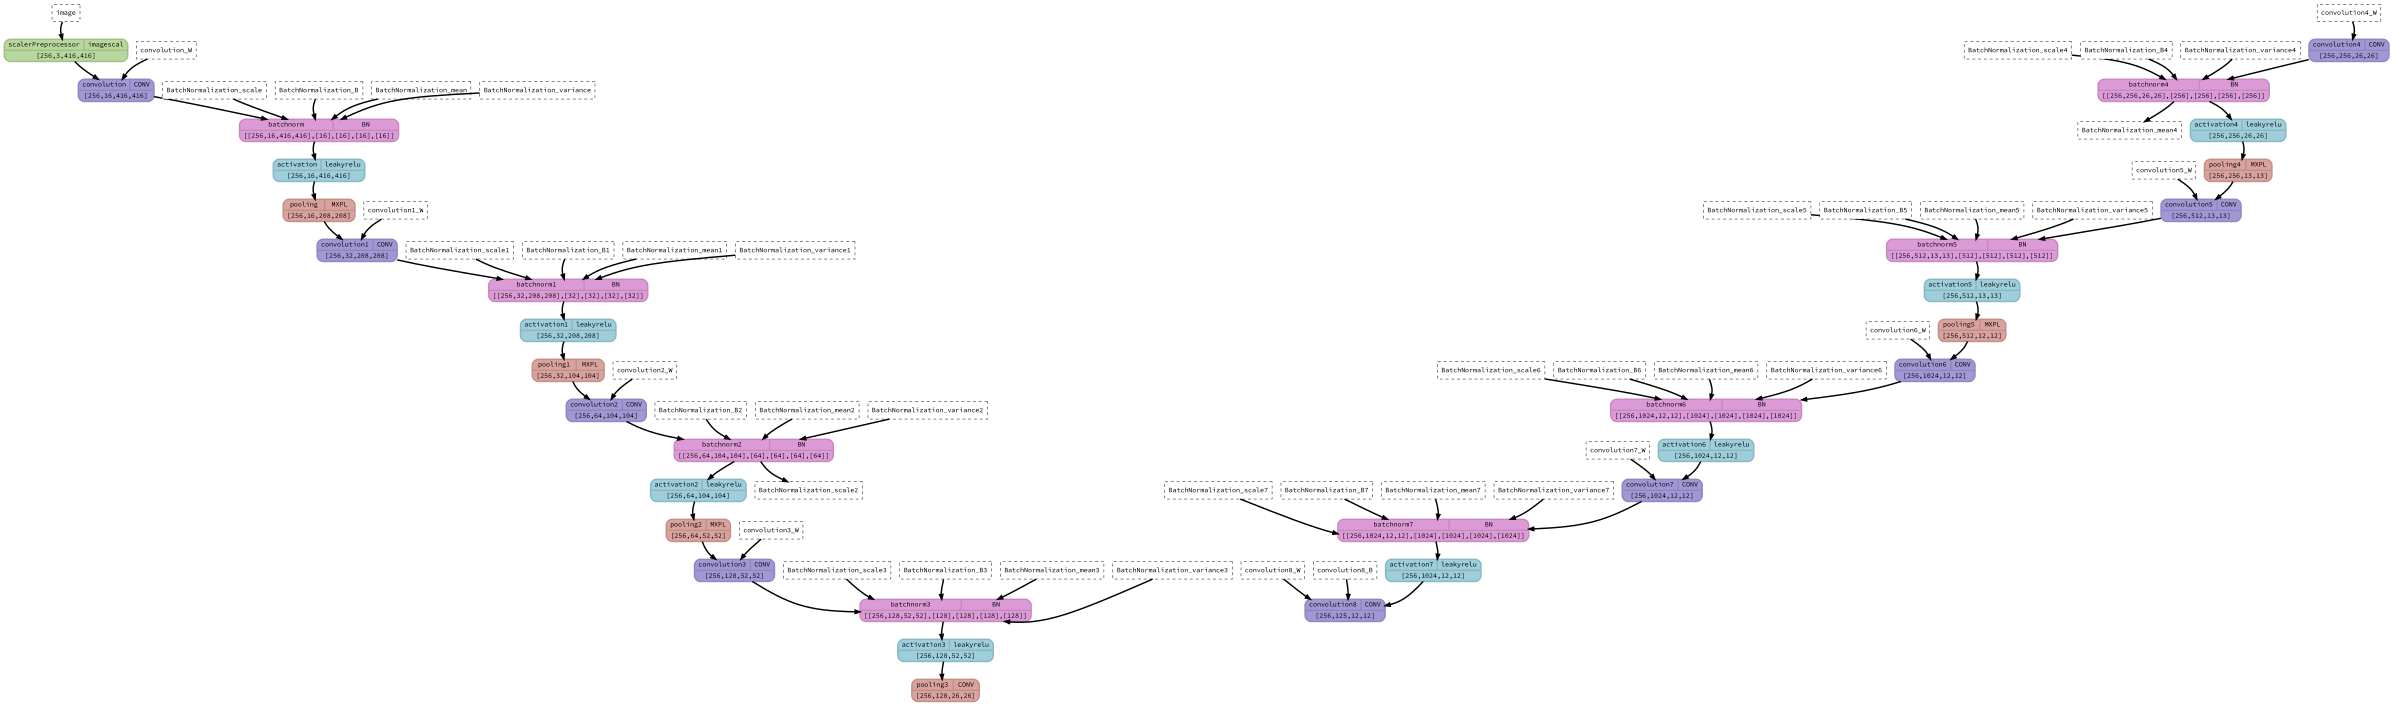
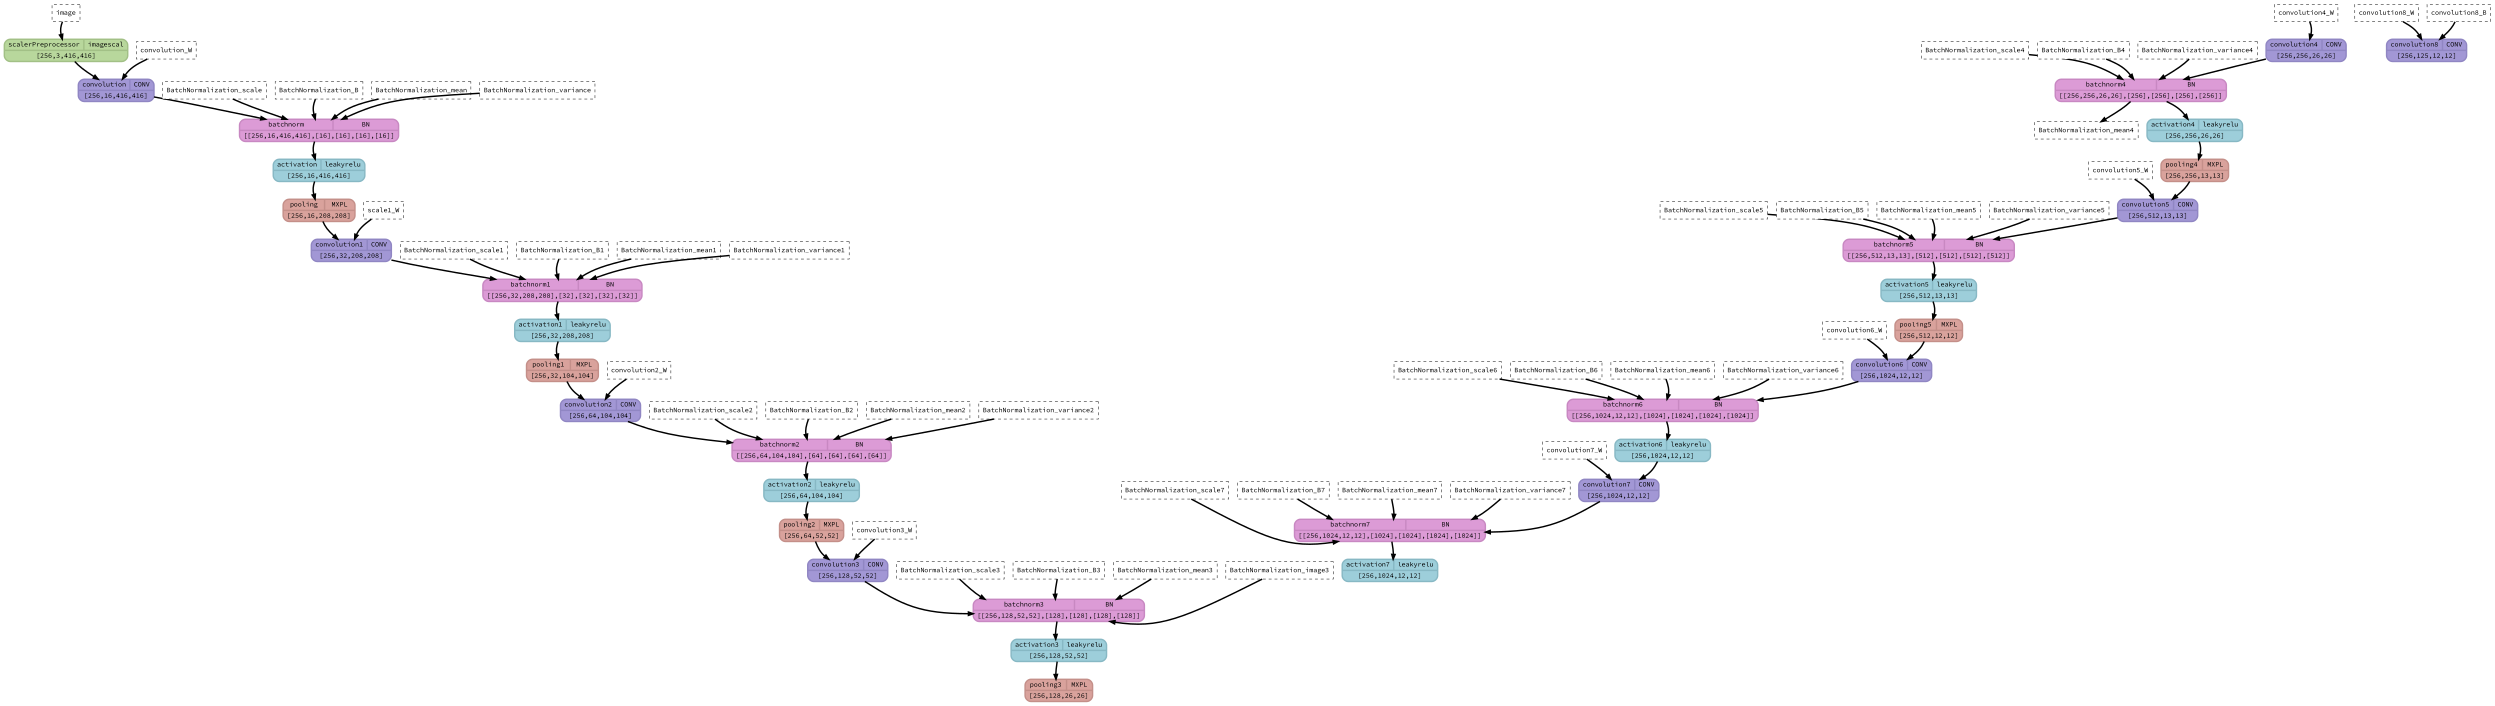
  strict digraph {
    fontname="Source Code Pro"
    overlap_shrink=true
    rankdir=TB
    splines=curved
    node [fillcolor=white fontname="Source Code Pro" shape=box style="filled,dashed" type=constant_input]
    edge [fontname="Source Code Pro" penwidth=3]
    n1 [label=image]
    n2 [color="#a2c086" fillcolor="#b8d79c" fontcolor="#000000" inputs=image label="{ {scalerPreprocessor  | imagescal} | [256,3,416,416] }" outputs=image2 penwidth=3 shape=Mrecord style=filled type=ImageScaler]
    n3 [color="#9086c3" fillcolor="#a297d5" fontcolor="#000000" inputs="image2;convolution_W" label="{ {convolution  | CONV} | [256,16,416,416] }" outputs=convolution2d_1_output penwidth=3 shape=Mrecord style=filled type=Conv]
    n4 [color="#c888c2" fillcolor="#dc9bd6" fontcolor="#000000" inputs="convolution2d_1_output;BatchNormalization_scale;BatchNormalization_B;BatchNormalization_mean;BatchNormalization_variance" label="{ {batchnorm  | BN} | [[256,16,416,416],[16],[16],[16],[16]] }" outputs=batchnormalization_1_output penwidth=3 shape=Mrecord style=filled type=BatchNormalization]
    n5 [label=convolution_W]
    n6 [color="#87b8c4" fillcolor="#9dceda" fontcolor="#000000" inputs=batchnormalization_1_output label="{ {activation  | leakyrelu} | [256,16,416,416] }" outputs=leakyrelu_1_output penwidth=3 shape=Mrecord style=filled type=LeakyRelu]
    n7 [label=BatchNormalization_scale]
    n8 [label=BatchNormalization_B]
    n9 [label=BatchNormalization_mean]
    n10 [label=BatchNormalization_variance]
    n11 [color="#c48f89" fillcolor="#d9a29c" fontcolor="#000000" inputs=leakyrelu_1_output label="{ {pooling  | MXPL} | [256,16,208,208] }" outputs=maxpooling2d_1_output penwidth=3 shape=Mrecord style=filled type=MaxPool]
    n12 [color="#9086c3" fillcolor="#a297d5" fontcolor="#000000" inputs="maxpooling2d_1_output;convolution1_W" label="{ {convolution1  | CONV} | [256,32,208,208] }" outputs=convolution2d_2_output penwidth=3 shape=Mrecord style=filled type=Conv]
    n13 [color="#c888c2" fillcolor="#dc9bd6" fontcolor="#000000" inputs="convolution2d_2_output;BatchNormalization_scale1;BatchNormalization_B1;BatchNormalization_mean1;BatchNormalization_variance1" label="{ {batchnorm1  | BN} | [[256,32,208,208],[32],[32],[32],[32]] }" outputs=batchnormalization_2_output penwidth=3 shape=Mrecord style=filled type=BatchNormalization]
-   n14 [label=convolution1_W]
+   n14 [label=scale1_W]
    n15 [color="#87b8c4" fillcolor="#9dceda" fontcolor="#000000" inputs=batchnormalization_2_output label="{ {activation1  | leakyrelu} | [256,32,208,208] }" outputs=leakyrelu_2_output penwidth=3 shape=Mrecord style=filled type=LeakyRelu]
    n16 [label=BatchNormalization_scale1]
    n17 [label=BatchNormalization_B1]
    n18 [label=BatchNormalization_mean1]
    n19 [label=BatchNormalization_variance1]
    n20 [color="#c48f89" fillcolor="#d9a29c" fontcolor="#000000" inputs=leakyrelu_2_output label="{ {pooling1  | MXPL} | [256,32,104,104] }" outputs=maxpooling2d_2_output penwidth=3 shape=Mrecord style=filled type=MaxPool]
    n21 [color="#9086c3" fillcolor="#a297d5" fontcolor="#000000" inputs="maxpooling2d_2_output;convolution2_W" label="{ {convolution2  | CONV} | [256,64,104,104] }" outputs=convolution2d_3_output penwidth=3 shape=Mrecord style=filled type=Conv]
    n22 [color="#c888c2" fillcolor="#dc9bd6" fontcolor="#000000" inputs="convolution2d_3_output;BatchNormalization_scale2;BatchNormalization_B2;BatchNormalization_mean2;BatchNormalization_variance2" label="{ {batchnorm2  | BN} | [[256,64,104,104],[64],[64],[64],[64]] }" outputs=batchnormalization_3_output penwidth=3 shape=Mrecord style=filled type=BatchNormalization]
    n23 [label=convolution2_W]
    n24 [color="#87b8c4" fillcolor="#9dceda" fontcolor="#000000" inputs=batchnormalization_3_output label="{ {activation2  | leakyrelu} | [256,64,104,104] }" outputs=leakyrelu_3_output penwidth=3 shape=Mrecord style=filled type=LeakyRelu]
    n25 [label=BatchNormalization_scale2]
    n26 [label=BatchNormalization_B2]
    n27 [label=BatchNormalization_mean2]
    n28 [label=BatchNormalization_variance2]
    n29 [color="#c48f89" fillcolor="#d9a29c" fontcolor="#000000" inputs=leakyrelu_3_output label="{ {pooling2  | MXPL} | [256,64,52,52] }" outputs=maxpooling2d_3_output penwidth=3 shape=Mrecord style=filled type=MaxPool]
    n30 [color="#9086c3" fillcolor="#a297d5" fontcolor="#000000" inputs="maxpooling2d_3_output;convolution3_W" label="{ {convolution3  | CONV} | [256,128,52,52] }" outputs=convolution2d_4_output penwidth=3 shape=Mrecord style=filled type=Conv]
    n31 [color="#c888c2" fillcolor="#dc9bd6" fontcolor="#000000" inputs="convolution2d_4_output;BatchNormalization_scale3;BatchNormalization_B3;BatchNormalization_mean3;BatchNormalization_variance3" label="{ {batchnorm3  | BN} | [[256,128,52,52],[128],[128],[128],[128]] }" outputs=batchnormalization_4_output penwidth=3 shape=Mrecord style=filled type=BatchNormalization]
    n32 [label=convolution3_W]
    n33 [color="#87b8c4" fillcolor="#9dceda" fontcolor="#000000" inputs=batchnormalization_4_output label="{ {activation3  | leakyrelu} | [256,128,52,52] }" outputs=leakyrelu_4_output penwidth=3 shape=Mrecord style=filled type=LeakyRelu]
    n34 [label=BatchNormalization_scale3]
    n35 [label=BatchNormalization_B3]
    n36 [label=BatchNormalization_mean3]
-   n37 [label=BatchNormalization_variance3]
-   n38 [color="#c48f89" fillcolor="#d9a29c" fontcolor="#000000" inputs=leakyrelu_4_output label="{ {pooling3  | CONV} | [256,128,26,26] }" outputs=maxpooling2d_4_output penwidth=3 shape=Mrecord style=filled type=MaxPool]
+   n37 [label=BatchNormalization_image3]
+   n38 [color="#c48f89" fillcolor="#d9a29c" fontcolor="#000000" inputs=leakyrelu_4_output label="{ {pooling3  | MXPL} | [256,128,26,26] }" outputs=maxpooling2d_4_output penwidth=3 shape=Mrecord style=filled type=MaxPool]
    n39 [color="#9086c3" fillcolor="#a297d5" fontcolor="#000000" inputs="maxpooling2d_4_output;convolution4_W" label="{ {convolution4  | CONV} | [256,256,26,26] }" outputs=convolution2d_5_output penwidth=3 shape=Mrecord style=filled type=Conv]
    n40 [color="#c888c2" fillcolor="#dc9bd6" fontcolor="#000000" inputs="convolution2d_5_output;BatchNormalization_scale4;BatchNormalization_B4;BatchNormalization_mean4;BatchNormalization_variance4" label="{ {batchnorm4  | BN} | [[256,256,26,26],[256],[256],[256],[256]] }" outputs=batchnormalization_5_output penwidth=3 shape=Mrecord style=filled type=BatchNormalization]
    n41 [label=convolution4_W]
    n42 [label=BatchNormalization_mean4]
    n43 [color="#87b8c4" fillcolor="#9dceda" fontcolor="#000000" inputs=batchnormalization_5_output label="{ {activation4  | leakyrelu} | [256,256,26,26] }" outputs=leakyrelu_5_output penwidth=3 shape=Mrecord style=filled type=LeakyRelu]
    n44 [label=BatchNormalization_scale4]
    n45 [label=BatchNormalization_B4]
    n46 [label=BatchNormalization_variance4]
    n47 [color="#c48f89" fillcolor="#d9a29c" fontcolor="#000000" inputs=leakyrelu_5_output label="{ {pooling4  | MXPL} | [256,256,13,13] }" outputs=maxpooling2d_5_output penwidth=3 shape=Mrecord style=filled type=MaxPool]
    n48 [color="#9086c3" fillcolor="#a297d5" fontcolor="#000000" inputs="maxpooling2d_5_output;convolution5_W" label="{ {convolution5  | CONV} | [256,512,13,13] }" outputs=convolution2d_6_output penwidth=3 shape=Mrecord style=filled type=Conv]
    n49 [color="#c888c2" fillcolor="#dc9bd6" fontcolor="#000000" inputs="convolution2d_6_output;BatchNormalization_scale5;BatchNormalization_B5;BatchNormalization_mean5;BatchNormalization_variance5" label="{ {batchnorm5  | BN} | [[256,512,13,13],[512],[512],[512],[512]] }" outputs=batchnormalization_6_output penwidth=3 shape=Mrecord style=filled type=BatchNormalization]
    n50 [label=convolution5_W]
    n51 [color="#87b8c4" fillcolor="#9dceda" fontcolor="#000000" inputs=batchnormalization_6_output label="{ {activation5  | leakyrelu} | [256,512,13,13] }" outputs=leakyrelu_6_output penwidth=3 shape=Mrecord style=filled type=LeakyRelu]
    n52 [label=BatchNormalization_scale5]
    n53 [label=BatchNormalization_B5]
    n54 [label=BatchNormalization_mean5]
    n55 [label=BatchNormalization_variance5]
    n56 [color="#c48f89" fillcolor="#d9a29c" fontcolor="#000000" inputs=leakyrelu_6_output label="{ {pooling5  | MXPL} | [256,512,12,12] }" outputs=maxpooling2d_6_output penwidth=3 shape=Mrecord style=filled type=MaxPool]
    n57 [color="#9086c3" fillcolor="#a297d5" fontcolor="#000000" inputs="maxpooling2d_6_output;convolution6_W" label="{ {convolution6  | CONV} | [256,1024,12,12] }" outputs=convolution2d_7_output penwidth=3 shape=Mrecord style=filled type=Conv]
    n58 [color="#c888c2" fillcolor="#dc9bd6" fontcolor="#000000" inputs="convolution2d_7_output;BatchNormalization_scale6;BatchNormalization_B6;BatchNormalization_mean6;BatchNormalization_variance6" label="{ {batchnorm6  | BN} | [[256,1024,12,12],[1024],[1024],[1024],[1024]] }" outputs=batchnormalization_7_output penwidth=3 shape=Mrecord style=filled type=BatchNormalization]
    n59 [label=convolution6_W]
    n60 [color="#87b8c4" fillcolor="#9dceda" fontcolor="#000000" inputs=batchnormalization_7_output label="{ {activation6  | leakyrelu} | [256,1024,12,12] }" outputs=leakyrelu_7_output penwidth=3 shape=Mrecord style=filled type=LeakyRelu]
    n61 [label=BatchNormalization_scale6]
    n62 [label=BatchNormalization_B6]
    n63 [label=BatchNormalization_mean6]
    n64 [label=BatchNormalization_variance6]
    n65 [color="#9086c3" fillcolor="#a297d5" fontcolor="#000000" inputs="leakyrelu_7_output;convolution7_W" label="{ {convolution7  | CONV} | [256,1024,12,12] }" outputs=convolution2d_8_output penwidth=3 shape=Mrecord style=filled type=Conv]
    n66 [color="#c888c2" fillcolor="#dc9bd6" fontcolor="#000000" inputs="convolution2d_8_output;BatchNormalization_scale7;BatchNormalization_B7;BatchNormalization_mean7;BatchNormalization_variance7" label="{ {batchnorm7  | BN} | [[256,1024,12,12],[1024],[1024],[1024],[1024]] }" outputs=batchnormalization_8_output penwidth=3 shape=Mrecord style=filled type=BatchNormalization]
    n67 [label=convolution7_W]
    n68 [color="#87b8c4" fillcolor="#9dceda" fontcolor="#000000" inputs=batchnormalization_8_output label="{ {activation7  | leakyrelu} | [256,1024,12,12] }" outputs=leakyrelu_8_output penwidth=3 shape=Mrecord style=filled type=LeakyRelu]
    n69 [label=BatchNormalization_scale7]
    n70 [label=BatchNormalization_B7]
    n71 [label=BatchNormalization_mean7]
    n72 [label=BatchNormalization_variance7]
    n73 [color="#9086c3" fillcolor="#a297d5" fontcolor="#000000" inputs="leakyrelu_8_output;convolution8_W;convolution8_B" label="{ {convolution8  | CONV} | [256,125,12,12] }" outputs=grid penwidth=3 shape=Mrecord style=filled type=Conv]
    n74 [label=convolution8_W]
    n75 [label=convolution8_B]
    n1 -> n2
    n2 -> n3
    n3 -> n4
    n4 -> n6
    n5 -> n3
    n6 -> n11
    n7 -> n4
    n8 -> n4
    n9 -> n4
    n10 -> n4
    n11 -> n12
    n12 -> n13
    n13 -> n15
    n14 -> n12
    n15 -> n20
    n16 -> n13
    n17 -> n13
    n18 -> n13
    n19 -> n13
    n20 -> n21
    n21 -> n22
    n22 -> n24
    n23 -> n21
    n24 -> n29
-   n22 -> n25
+   n25 -> n22
    n26 -> n22
    n27 -> n22
    n28 -> n22
    n29 -> n30
    n30 -> n31
    n31 -> n33
    n32 -> n30
    n33 -> n38
    n34 -> n31
    n35 -> n31
    n36 -> n31
    n37 -> n31
    n39 -> n40
    n40 -> n42
    n40 -> n43
    n41 -> n39
    n43 -> n47
    n44 -> n40
    n45 -> n40
    n46 -> n40
    n47 -> n48
    n48 -> n49
    n49 -> n51
    n50 -> n48
    n51 -> n56
    n52 -> n49
    n53 -> n49
    n54 -> n49
    n55 -> n49
    n56 -> n57
    n57 -> n58
    n58 -> n60
    n59 -> n57
    n60 -> n65
    n61 -> n58
    n62 -> n58
    n63 -> n58
    n64 -> n58
    n65 -> n66
    n66 -> n68
    n67 -> n65
-   n68 -> n73
    n69 -> n66
    n70 -> n66
    n71 -> n66
    n72 -> n66
    n74 -> n73
    n75 -> n73
  }
